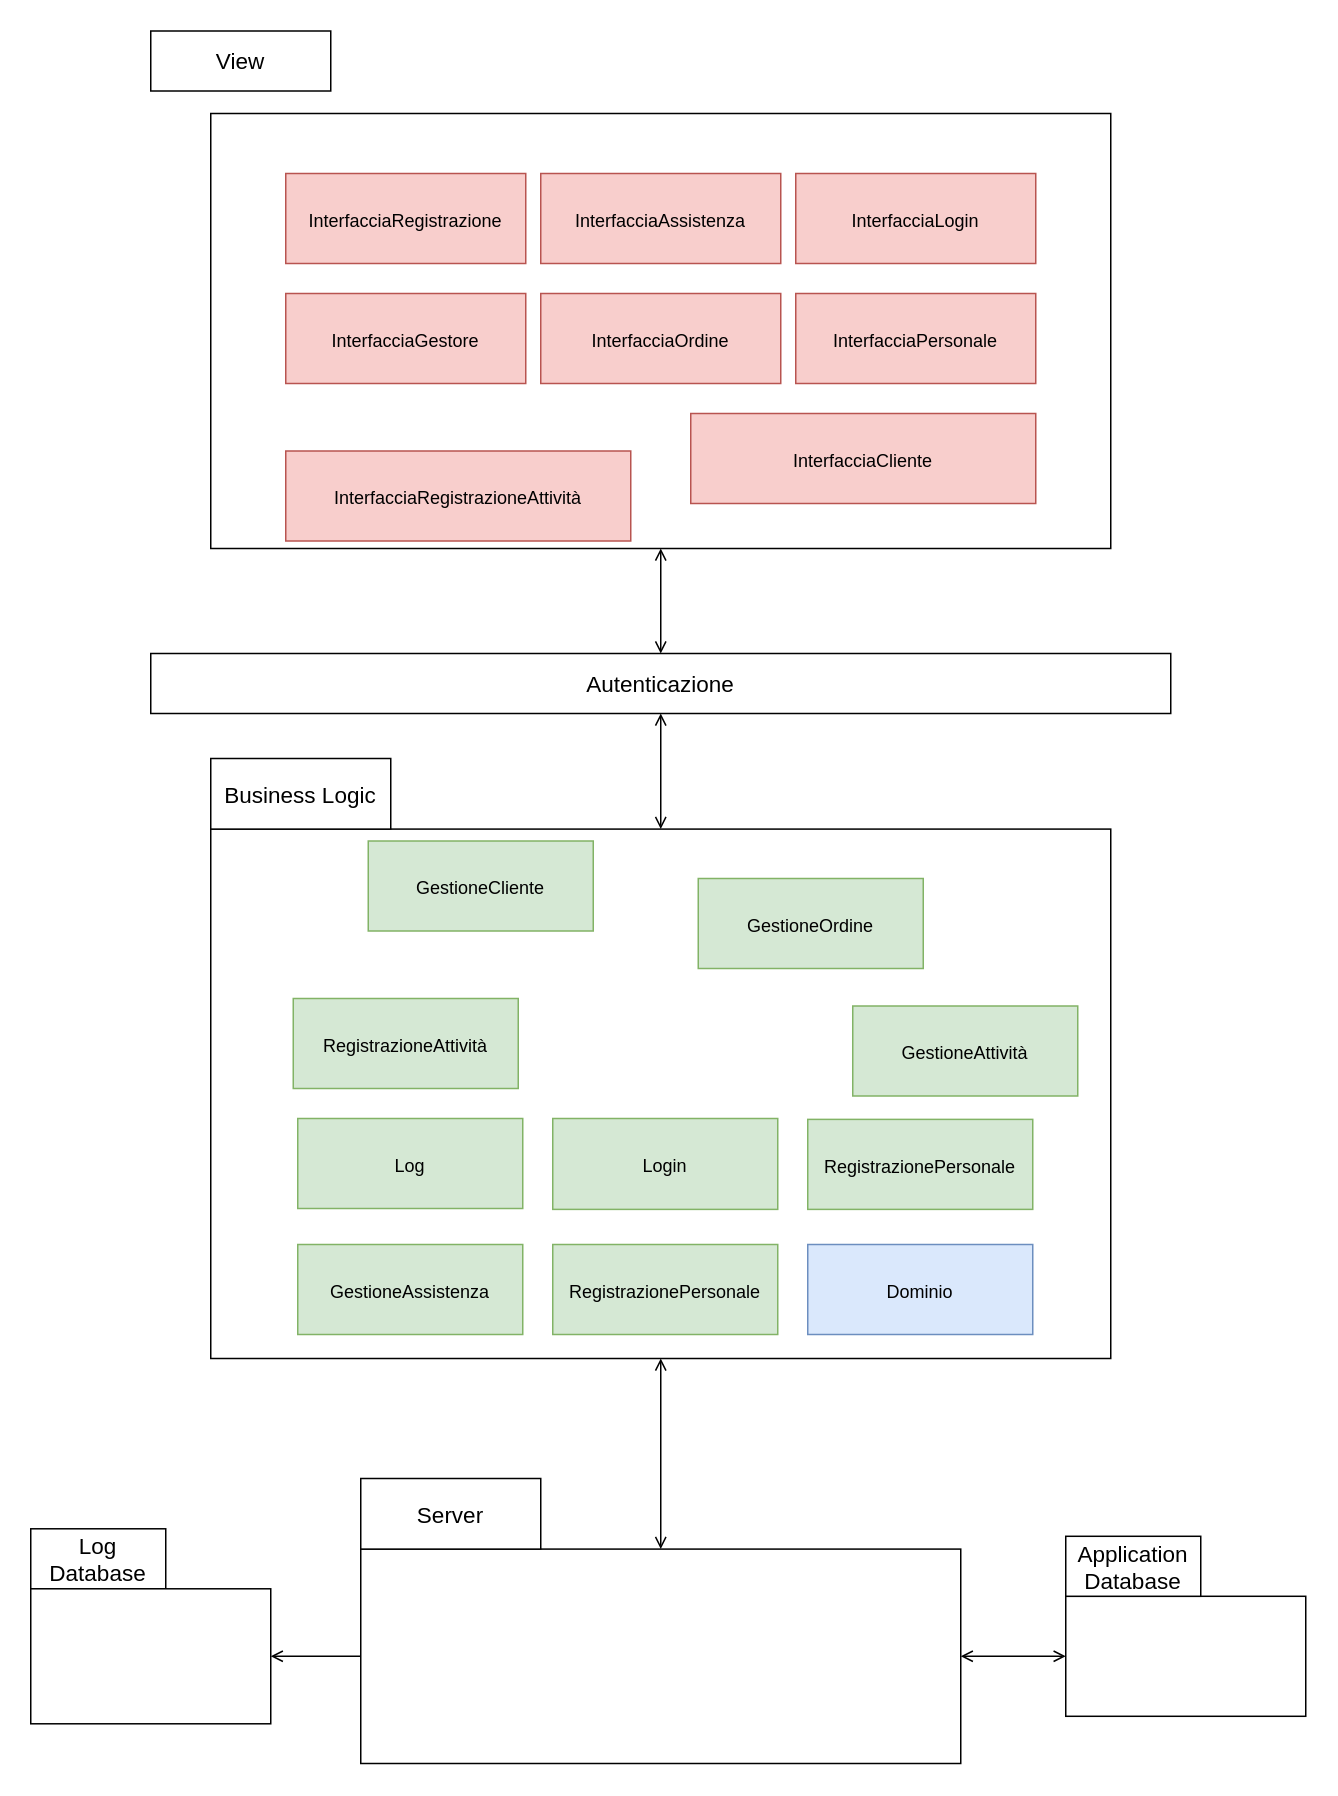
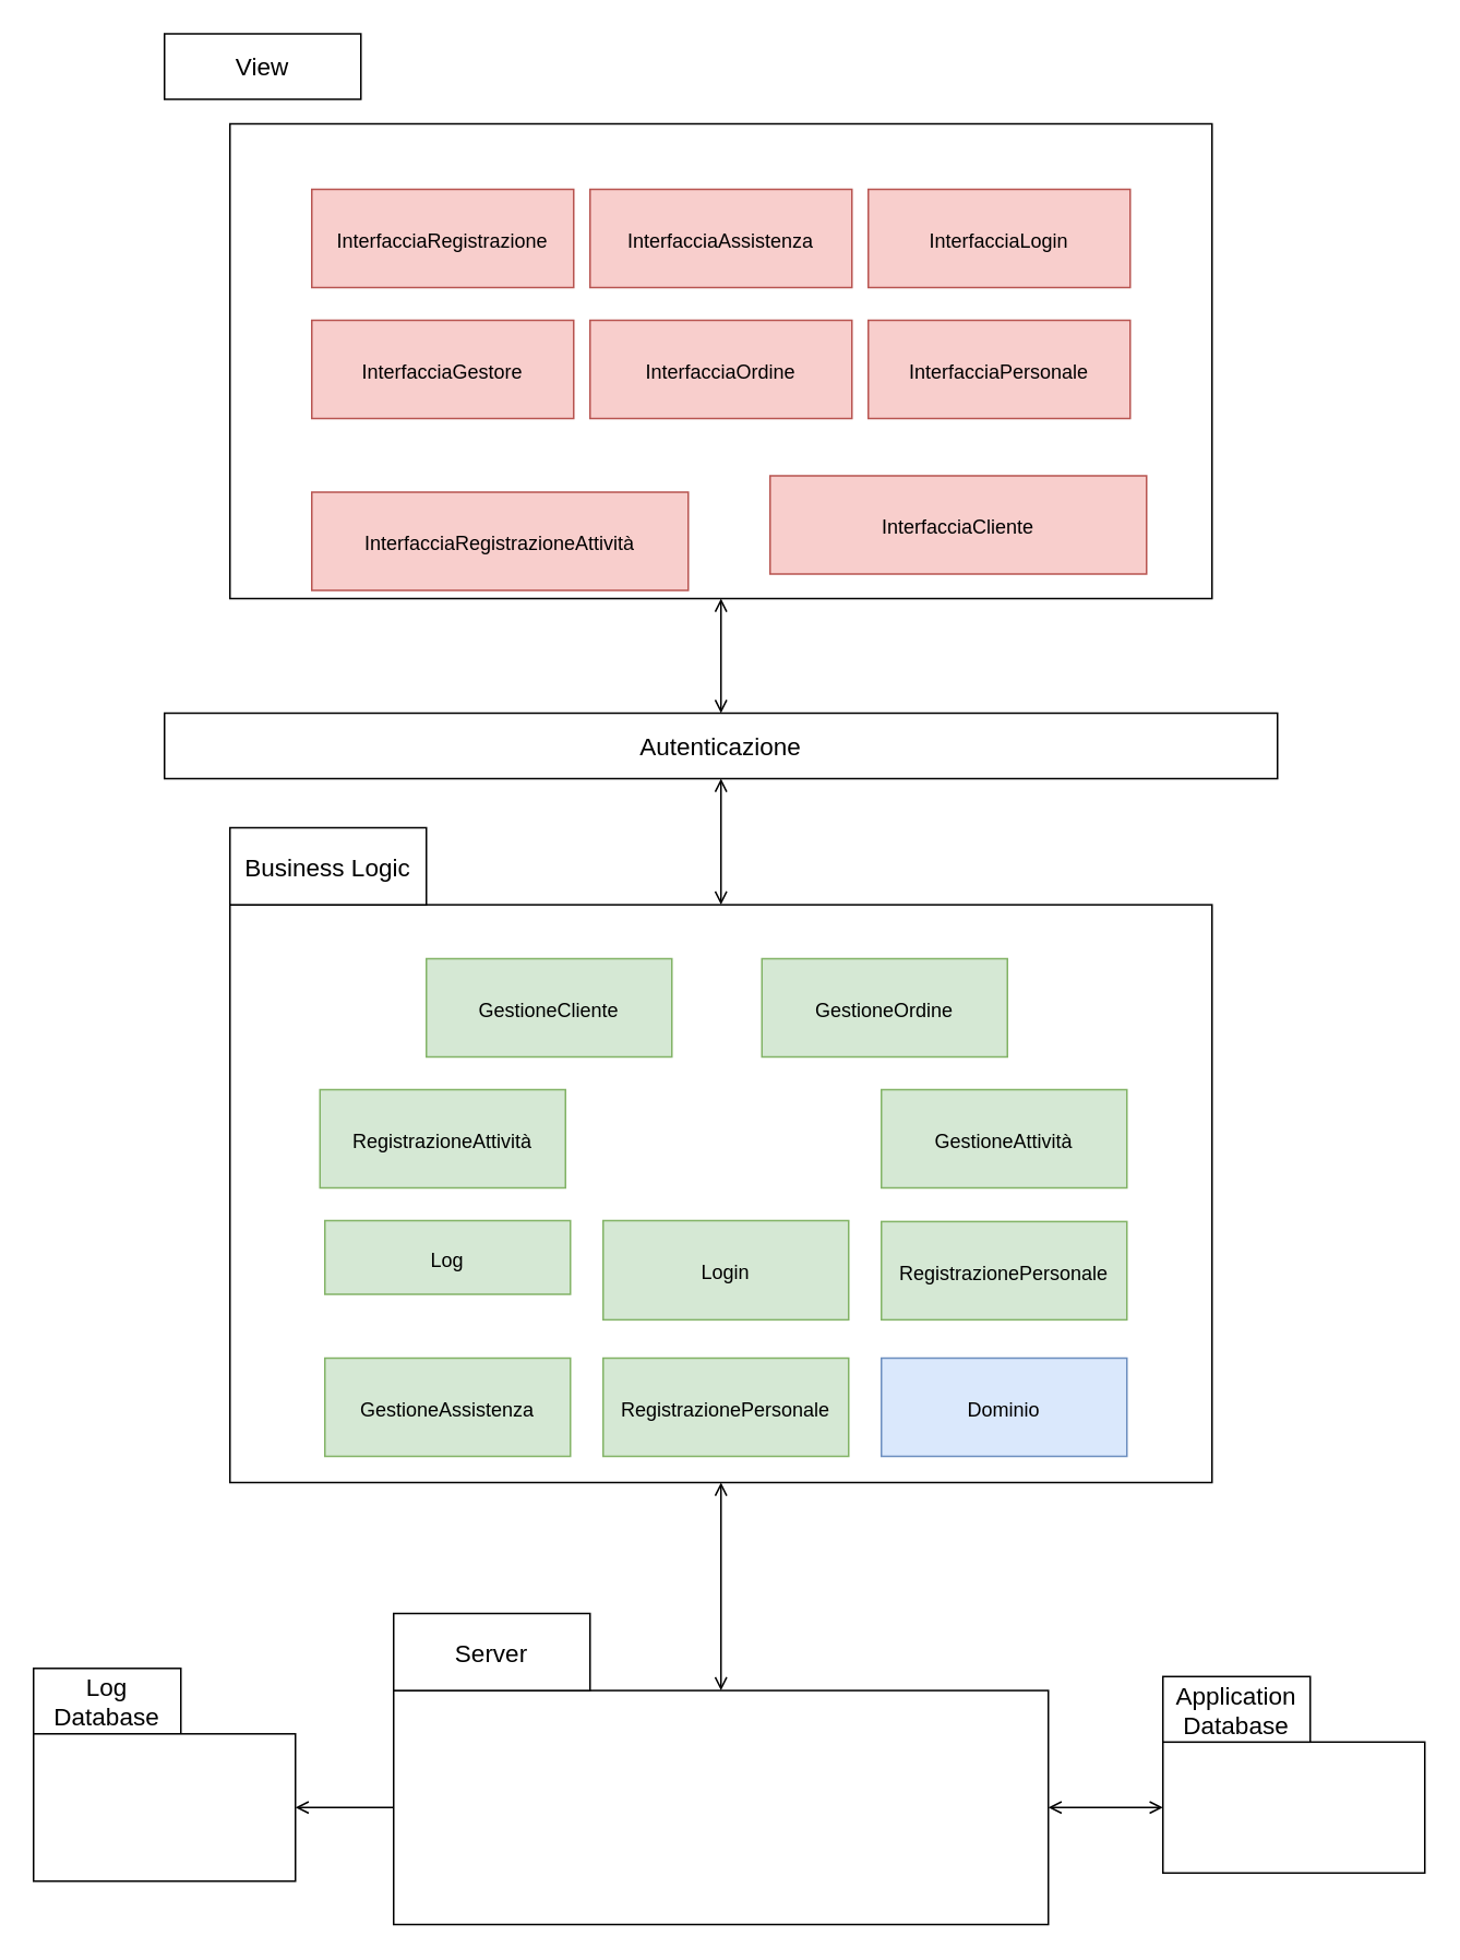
  <mxCell id="0" />
  <mxCell id="1" parent="0" />
  <mxCell id="2" style="edgeStyle=orthogonalEdgeStyle;rounded=0;orthogonalLoop=1;jettySize=auto;html=1;fontSize=15;endArrow=open;endFill=0;startArrow=open;startFill=0;" parent="1" source="3" target="27" edge="1"><mxGeometry relative="1" as="geometry" /></mxCell>
  <mxCell id="3" value="" style="rounded=0;whiteSpace=wrap;html=1;fontSize=15;" parent="1" vertex="1"><mxGeometry x="140" y="75" width="600" height="290" as="geometry" /></mxCell>
  <mxCell id="4" value="View" style="rounded=0;whiteSpace=wrap;html=1;align=center;fontSize=15;" parent="1" vertex="1"><mxGeometry x="100" y="20" width="120" height="40" as="geometry" /></mxCell>
  <mxCell id="5" value="&lt;span style=&quot;font-size: 12px;&quot;&gt;InterfacciaRegistrazione&lt;/span&gt;" style="rounded=0;whiteSpace=wrap;html=1;fontSize=15;fillColor=#f8cecc;strokeColor=#b85450;" parent="1" vertex="1"><mxGeometry x="190" y="115" width="160" height="60" as="geometry" /></mxCell>
  <mxCell id="6" value="&lt;span style=&quot;font-size: 12px;&quot;&gt;InterfacciaAssistenza&lt;/span&gt;" style="rounded=0;whiteSpace=wrap;html=1;fontSize=15;fillColor=#f8cecc;strokeColor=#b85450;" parent="1" vertex="1"><mxGeometry x="360" y="115" width="160" height="60" as="geometry" /></mxCell>
  <mxCell id="7" value="&lt;span style=&quot;font-size: 12px;&quot;&gt;InterfacciaGestore&lt;/span&gt;" style="rounded=0;whiteSpace=wrap;html=1;fontSize=15;fillColor=#f8cecc;strokeColor=#b85450;" parent="1" vertex="1"><mxGeometry x="190" y="195" width="160" height="60" as="geometry" /></mxCell>
  <mxCell id="8" value="&lt;span style=&quot;font-size: 12px;&quot;&gt;InterfacciaRegistrazioneAttività&lt;/span&gt;" style="rounded=0;whiteSpace=wrap;html=1;fontSize=15;fillColor=#f8cecc;strokeColor=#b85450;" parent="1" vertex="1"><mxGeometry x="190" y="300" width="230" height="60" as="geometry" /></mxCell>
  <mxCell id="9" value="&lt;span style=&quot;font-size: 12px;&quot;&gt;InterfacciaOrdine&lt;/span&gt;" style="rounded=0;whiteSpace=wrap;html=1;fontSize=15;fillColor=#f8cecc;strokeColor=#b85450;" parent="1" vertex="1"><mxGeometry x="360" y="195" width="160" height="60" as="geometry" /></mxCell>
- <mxCell id="10" value="&lt;span style=&quot;font-size: 12px;&quot;&gt;InterfacciaCliente&lt;/span&gt;" style="rounded=0;whiteSpace=wrap;html=1;fontSize=15;fillColor=#f8cecc;strokeColor=#b85450;" parent="1" vertex="1"><mxGeometry x="460" y="275" width="230" height="60" as="geometry" /></mxCell>
+ <mxCell id="10" value="&lt;span style=&quot;font-size: 12px;&quot;&gt;InterfacciaCliente&lt;/span&gt;" style="rounded=0;whiteSpace=wrap;html=1;fontSize=15;fillColor=#f8cecc;strokeColor=#b85450;" parent="1" vertex="1"><mxGeometry x="470" y="290" width="230" height="60" as="geometry" /></mxCell>
  <mxCell id="11" value="&lt;span style=&quot;font-size: 12px;&quot;&gt;InterfacciaPersonale&lt;/span&gt;" style="rounded=0;whiteSpace=wrap;html=1;fontSize=15;fillColor=#f8cecc;strokeColor=#b85450;" parent="1" vertex="1"><mxGeometry x="530" y="195" width="160" height="60" as="geometry" /></mxCell>
  <mxCell id="12" value="&lt;span style=&quot;font-size: 12px;&quot;&gt;InterfacciaLogin&lt;/span&gt;" style="rounded=0;whiteSpace=wrap;html=1;fontSize=15;fillColor=#f8cecc;strokeColor=#b85450;" parent="1" vertex="1"><mxGeometry x="530" y="115" width="160" height="60" as="geometry" /></mxCell>
  <mxCell id="13" value="" style="group" parent="1" vertex="1" connectable="0"><mxGeometry x="140" y="505" width="600" height="400" as="geometry" /></mxCell>
  <mxCell id="14" value="" style="rounded=0;whiteSpace=wrap;html=1;fontSize=15;" parent="13" vertex="1"><mxGeometry y="47.059" width="600" height="352.941" as="geometry" /></mxCell>
  <mxCell id="15" value="Business Logic" style="rounded=0;whiteSpace=wrap;html=1;align=center;fontSize=15;" parent="13" vertex="1"><mxGeometry width="120" height="47.059" as="geometry" /></mxCell>
  <mxCell id="16" value="&lt;span style=&quot;font-size: 12px;&quot;&gt;RegistrazionePersonale&lt;/span&gt;" style="rounded=0;whiteSpace=wrap;html=1;fontSize=15;fillColor=#d5e8d4;strokeColor=#82b366;" parent="13" vertex="1"><mxGeometry x="228" y="324" width="150" height="60" as="geometry" /></mxCell>
  <mxCell id="17" value="&lt;span style=&quot;font-size: 12px;&quot;&gt;GestioneAssistenza&lt;/span&gt;" style="rounded=0;whiteSpace=wrap;html=1;fontSize=15;fillColor=#d5e8d4;strokeColor=#82b366;" parent="13" vertex="1"><mxGeometry x="58" y="324" width="150" height="60" as="geometry" /></mxCell>
  <mxCell id="18" value="&lt;span style=&quot;font-size: 12px;&quot;&gt;Dominio&lt;/span&gt;" style="rounded=0;whiteSpace=wrap;html=1;fontSize=15;fillColor=#dae8fc;strokeColor=#6c8ebf;" parent="13" vertex="1"><mxGeometry x="398" y="324" width="150" height="60" as="geometry" /></mxCell>
  <mxCell id="19" value="&lt;span style=&quot;font-size: 12px;&quot;&gt;Login&lt;/span&gt;" style="rounded=0;whiteSpace=wrap;html=1;fontSize=15;fillColor=#d5e8d4;strokeColor=#82b366;" parent="13" vertex="1"><mxGeometry x="228" y="240" width="150" height="60.59" as="geometry" /></mxCell>
- <mxCell id="20" value="&lt;span style=&quot;font-size: 12px;&quot;&gt;GestioneCliente&lt;/span&gt;" style="rounded=0;whiteSpace=wrap;html=1;fontSize=15;fillColor=#d5e8d4;strokeColor=#82b366;" parent="13" vertex="1"><mxGeometry x="105" y="55" width="150" height="60" as="geometry" /></mxCell>
+ <mxCell id="20" value="&lt;span style=&quot;font-size: 12px;&quot;&gt;GestioneCliente&lt;/span&gt;" style="rounded=0;whiteSpace=wrap;html=1;fontSize=15;fillColor=#d5e8d4;strokeColor=#82b366;" parent="13" vertex="1"><mxGeometry x="120" y="80" width="150" height="60" as="geometry" /></mxCell>
  <mxCell id="21" value="&lt;span style=&quot;font-size: 12px;&quot;&gt;GestioneOrdine&lt;/span&gt;" style="rounded=0;whiteSpace=wrap;html=1;fontSize=15;fillColor=#d5e8d4;strokeColor=#82b366;" parent="13" vertex="1"><mxGeometry x="325" y="80" width="150" height="60" as="geometry" /></mxCell>
  <mxCell id="22" value="&lt;span style=&quot;font-size: 12px;&quot;&gt;RegistrazioneAttività&lt;/span&gt;" style="rounded=0;whiteSpace=wrap;html=1;fontSize=15;fillColor=#d5e8d4;strokeColor=#82b366;" parent="13" vertex="1"><mxGeometry x="55" y="160" width="150" height="60" as="geometry" /></mxCell>
- <mxCell id="23" value="&lt;span style=&quot;font-size: 12px;&quot;&gt;GestioneAttività&lt;/span&gt;" style="rounded=0;whiteSpace=wrap;html=1;fontSize=15;fillColor=#d5e8d4;strokeColor=#82b366;" parent="13" vertex="1"><mxGeometry x="428" y="165" width="150" height="60" as="geometry" /></mxCell>
- <mxCell id="24" value="&lt;span style=&quot;font-size: 12px;&quot;&gt;Log&lt;/span&gt;" style="rounded=0;whiteSpace=wrap;html=1;fontSize=15;fillColor=#d5e8d4;strokeColor=#82b366;" parent="13" vertex="1"><mxGeometry x="58" y="240" width="150" height="60" as="geometry" /></mxCell>
+ <mxCell id="23" value="&lt;span style=&quot;font-size: 12px;&quot;&gt;GestioneAttività&lt;/span&gt;" style="rounded=0;whiteSpace=wrap;html=1;fontSize=15;fillColor=#d5e8d4;strokeColor=#82b366;" parent="13" vertex="1"><mxGeometry x="398" y="160" width="150" height="60" as="geometry" /></mxCell>
+ <mxCell id="24" value="&lt;span style=&quot;font-size: 12px;&quot;&gt;Log&lt;/span&gt;" style="rounded=0;whiteSpace=wrap;html=1;fontSize=15;fillColor=#d5e8d4;strokeColor=#82b366;" parent="13" vertex="1"><mxGeometry x="58" y="240" width="150" height="45" as="geometry" /></mxCell>
  <mxCell id="25" value="&lt;span style=&quot;font-size: 12px;&quot;&gt;RegistrazionePersonale&lt;/span&gt;" style="rounded=0;whiteSpace=wrap;html=1;fontSize=15;fillColor=#d5e8d4;strokeColor=#82b366;" parent="13" vertex="1"><mxGeometry x="398" y="240.59" width="150" height="60" as="geometry" /></mxCell>
  <mxCell id="26" style="rounded=0;orthogonalLoop=1;jettySize=auto;html=1;fontSize=15;startArrow=open;startFill=0;endArrow=open;endFill=0;" parent="1" source="27" target="14" edge="1"><mxGeometry relative="1" as="geometry" /></mxCell>
  <mxCell id="27" value="Autenticazione" style="rounded=0;whiteSpace=wrap;html=1;fontSize=15;" parent="1" vertex="1"><mxGeometry x="100" y="435" width="680" height="40" as="geometry" /></mxCell>
  <mxCell id="28" style="edgeStyle=none;rounded=0;orthogonalLoop=1;jettySize=auto;html=1;fontSize=15;startArrow=none;startFill=0;endArrow=open;endFill=0;" parent="1" source="30" target="34" edge="1"><mxGeometry relative="1" as="geometry" /></mxCell>
  <mxCell id="29" style="edgeStyle=none;rounded=0;orthogonalLoop=1;jettySize=auto;html=1;fontSize=15;startArrow=open;startFill=0;endArrow=open;endFill=0;" parent="1" source="30" target="35" edge="1"><mxGeometry relative="1" as="geometry" /></mxCell>
  <mxCell id="30" value="" style="rounded=0;whiteSpace=wrap;html=1;fontSize=15;" parent="1" vertex="1"><mxGeometry x="240" y="1032.06" width="400" height="142.94" as="geometry" /></mxCell>
  <mxCell id="31" value="Server" style="rounded=0;whiteSpace=wrap;html=1;align=center;fontSize=15;" parent="1" vertex="1"><mxGeometry x="240" y="985" width="120" height="47.059" as="geometry" /></mxCell>
  <mxCell id="32" style="edgeStyle=none;rounded=0;orthogonalLoop=1;jettySize=auto;html=1;fontSize=15;startArrow=open;startFill=0;endArrow=open;endFill=0;" parent="1" source="14" target="30" edge="1"><mxGeometry relative="1" as="geometry" /></mxCell>
  <mxCell id="33" value="Log Database" style="rounded=0;whiteSpace=wrap;html=1;fontSize=15;" parent="1" vertex="1"><mxGeometry y="1018.53" width="90" height="40" as="geometry" x="20" /></mxCell>
  <mxCell id="34" value="" style="rounded=0;whiteSpace=wrap;html=1;fontSize=15;" parent="1" vertex="1"><mxGeometry y="1058.53" width="160" height="90" as="geometry" x="20" /></mxCell>
  <mxCell id="35" value="" style="rounded=0;whiteSpace=wrap;html=1;fontSize=15;" parent="1" vertex="1"><mxGeometry x="710" y="1063.53" width="160" height="80" as="geometry" /></mxCell>
  <mxCell id="36" value="Application Database" style="rounded=0;whiteSpace=wrap;html=1;fontSize=15;" parent="1" vertex="1"><mxGeometry x="710" y="1023.53" width="90" height="40" as="geometry" /></mxCell>
